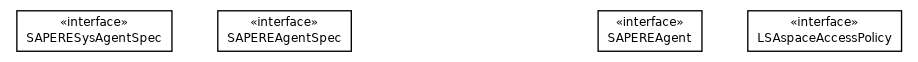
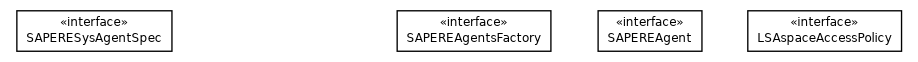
  digraph {
    node [fontcolor=black fontname=Helvetica fontsize=9.0 shape=plaintext]
    n1 [label=<<table border="0" cellborder="1" cellspacing="0" cellpadding="2" port="p" href="./SAPERESysAgentSpec.html"> 		<tr><td><table border="0" cellspacing="0" cellpadding="1"> 			<tr><td> &laquo;interface&raquo; </td></tr> 			<tr><td> SAPERESysAgentSpec </td></tr> 		</table></td></tr> 		</table>>]
-   n2 [label=<<table border="0" cellborder="1" cellspacing="0" cellpadding="2" port="p" href="./SAPEREAgentSpec.html"> 		<tr><td><table border="0" cellspacing="0" cellpadding="1"> 			<tr><td> &laquo;interface&raquo; </td></tr> 			<tr><td> SAPEREAgentSpec </td></tr> 		</table></td></tr> 		</table>>]
+   n3 [label=<<table border="0" cellborder="1" cellspacing="0" cellpadding="2" port="p" href="./SAPEREAgentsFactory.html"> 		<tr><td><table border="0" cellspacing="0" cellpadding="1"> 			<tr><td> &laquo;interface&raquo; </td></tr> 			<tr><td> SAPEREAgentsFactory </td></tr> 		</table></td></tr> 		</table>>]
    n4 [label=<<table border="0" cellborder="1" cellspacing="0" cellpadding="2" port="p" href="./SAPEREAgent.html"> 		<tr><td><table border="0" cellspacing="0" cellpadding="1"> 			<tr><td> &laquo;interface&raquo; </td></tr> 			<tr><td> SAPEREAgent </td></tr> 		</table></td></tr> 		</table>>]
    n5 [label=<<table border="0" cellborder="1" cellspacing="0" cellpadding="2" port="p" href="./LSAspaceAccessPolicy.html"> 		<tr><td><table border="0" cellspacing="0" cellpadding="1"> 			<tr><td> &laquo;interface&raquo; </td></tr> 			<tr><td> LSAspaceAccessPolicy </td></tr> 		</table></td></tr> 		</table>>]
  }
